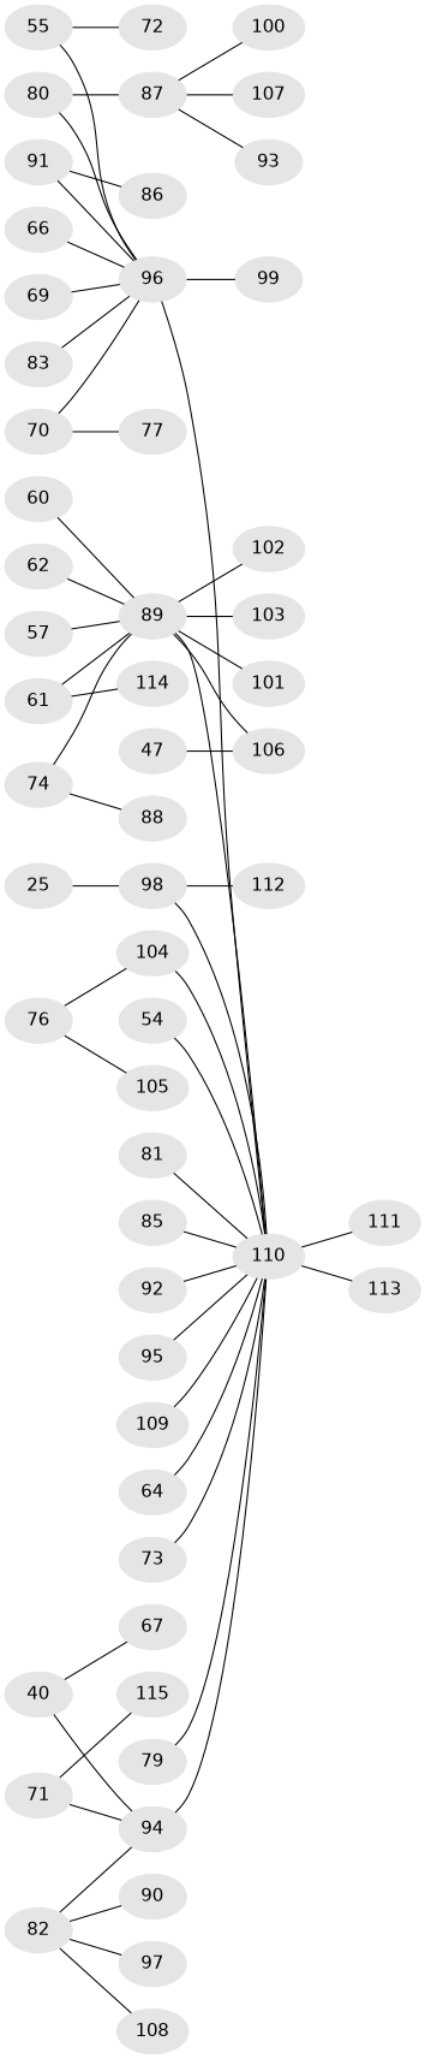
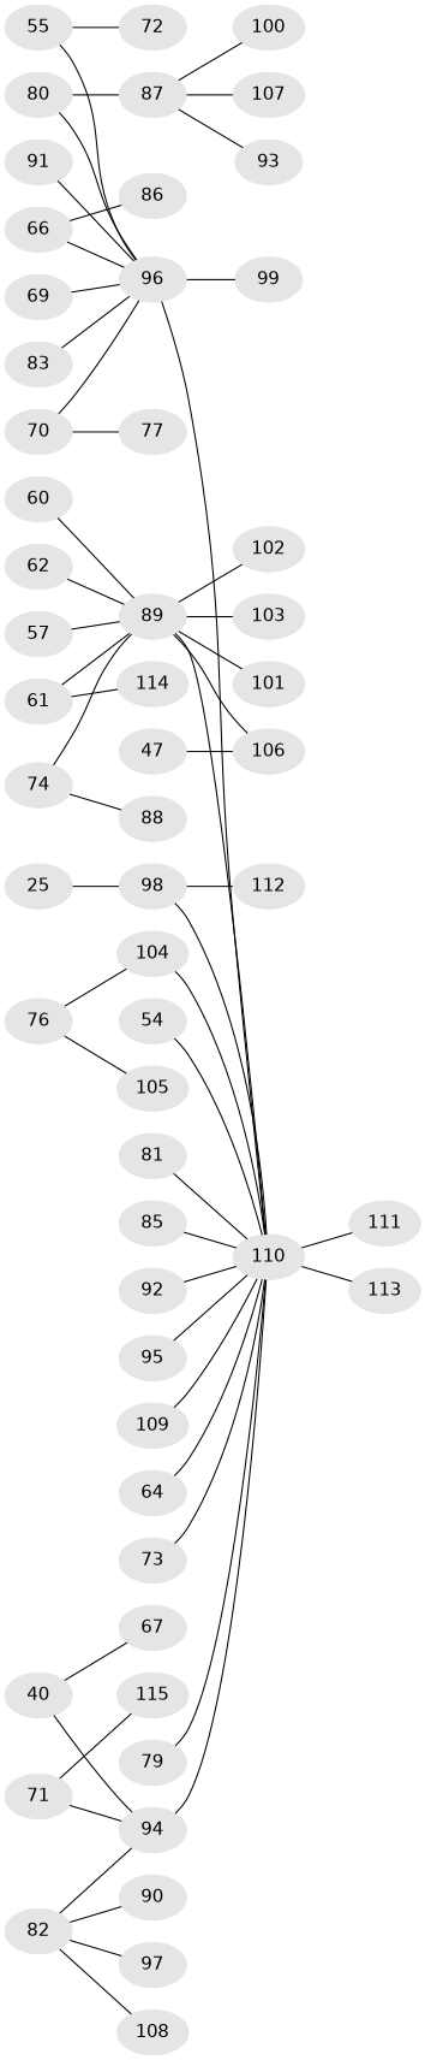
  graph {
    fontname="DejaVu Sans"
    rankdir=LR
    node [color=gray90 fontname="DejaVu Sans" style=filled]
    edge [fontname="DejaVu Sans"]
    40
    67
    94 [super="+36"]
    110 [super="+68+46+39+27+50+65+38+78+43"]
    106 [super="+45"]
    47
    111
    113
    54
    55
    72
    96 [super="+35+25+30+42+51+37"]
    99
    89 [super="+33+84"]
    101
    102
    103
    57
    98 [super="+44+56"]
    112
    60
    61
    114
    62
    64
    66
    86
    69
    70
    77
    71
    115
    73
    74
    88
    n36 [label=25]
    104 [super="+48"]
    76
    105
    79
    80 [super="+63"]
    87
    93
    100
    107
    81
    82 [super="+18+17+29+31+53+52"]
    90
    97
    108
    83
    85
    91
    92
    95
    109
    40 -- 67
    40 -- 94
    94 -- 110
    110 -- 111
    110 -- 113
    47 -- 106
    54 -- 110
    55 -- 72
    55 -- 96
    96 -- 110
    96 -- 99
    89 -- 110
    89 -- 106
    89 -- 101
    89 -- 102
    89 -- 103
    57 -- 89
    98 -- 110
    98 -- 112
    60 -- 89
    61 -- 89
    61 -- 114
    62 -- 89
    64 -- 110
    66 -- 96
-   91 -- 86
+   66 -- 86
    69 -- 96
    70 -- 96
    70 -- 77
    71 -- 94
    71 -- 115
    73 -- 110
    74 -- 89
    74 -- 88
    n36 -- 98
    104 -- 110
    76 -- 104
    76 -- 105
    79 -- 110
    80 -- 96
    80 -- 87
    87 -- 93
    87 -- 100
    87 -- 107
    81 -- 110
    82 -- 94
    82 -- 90
    82 -- 97
    82 -- 108
    83 -- 96
    85 -- 110
    91 -- 96
    92 -- 110
    95 -- 110
    109 -- 110
  }
